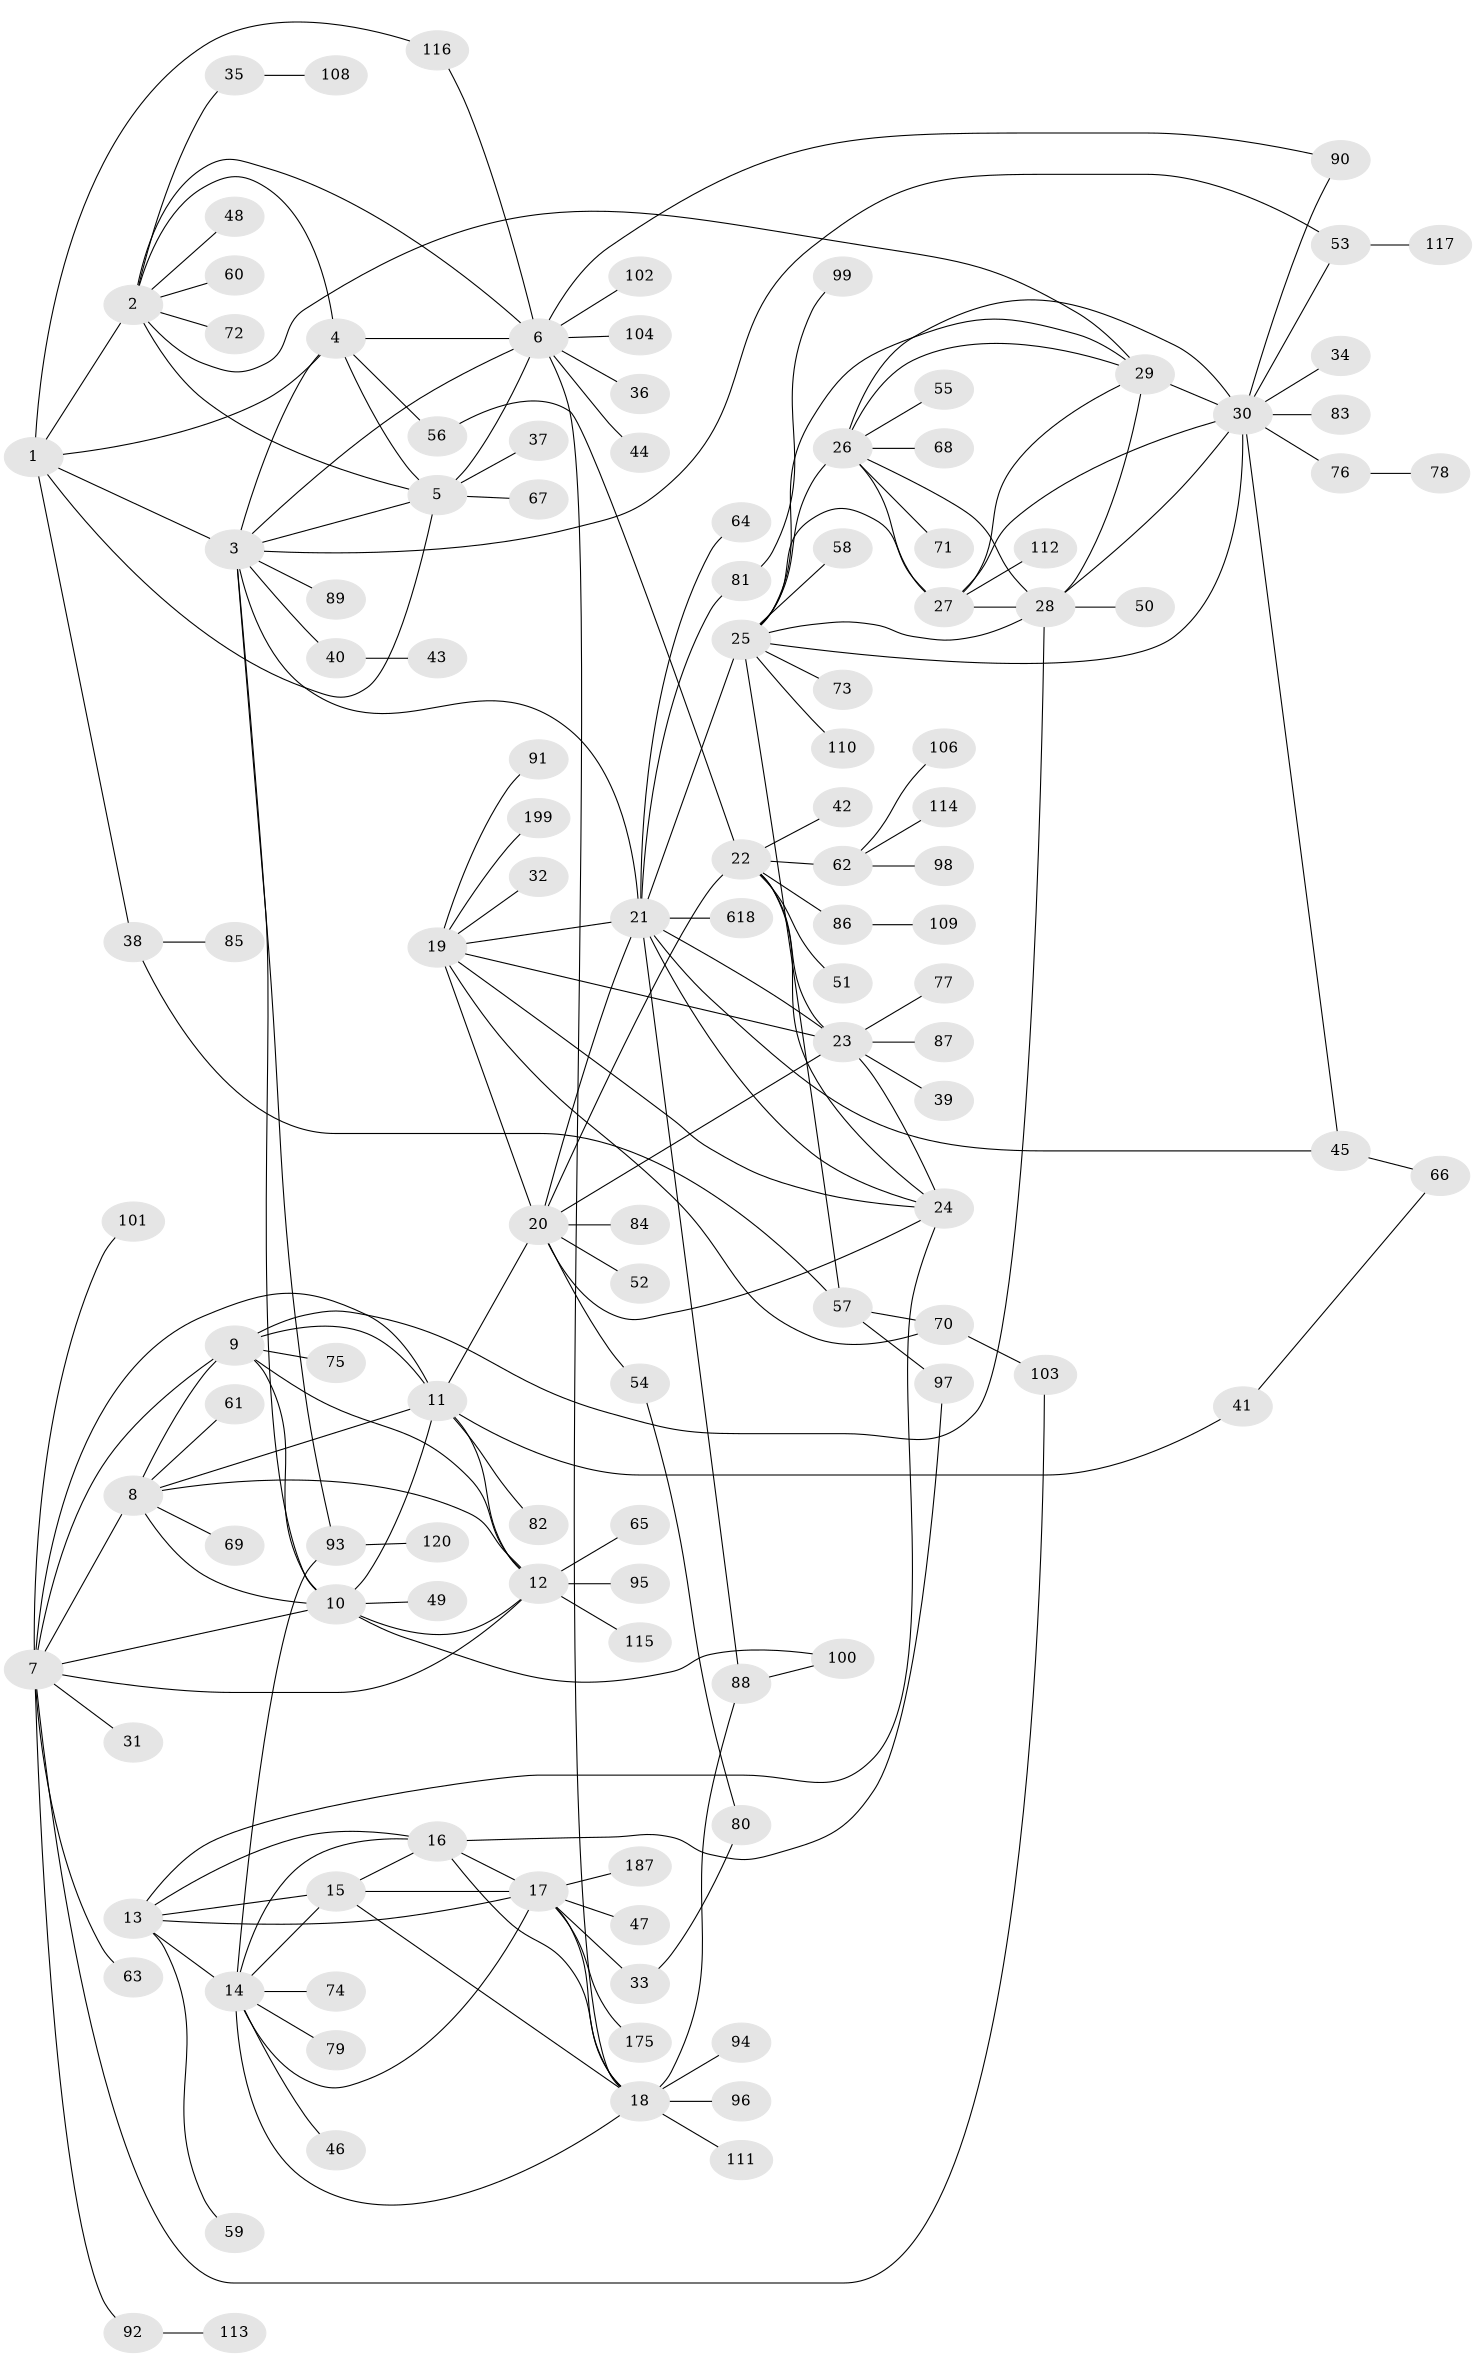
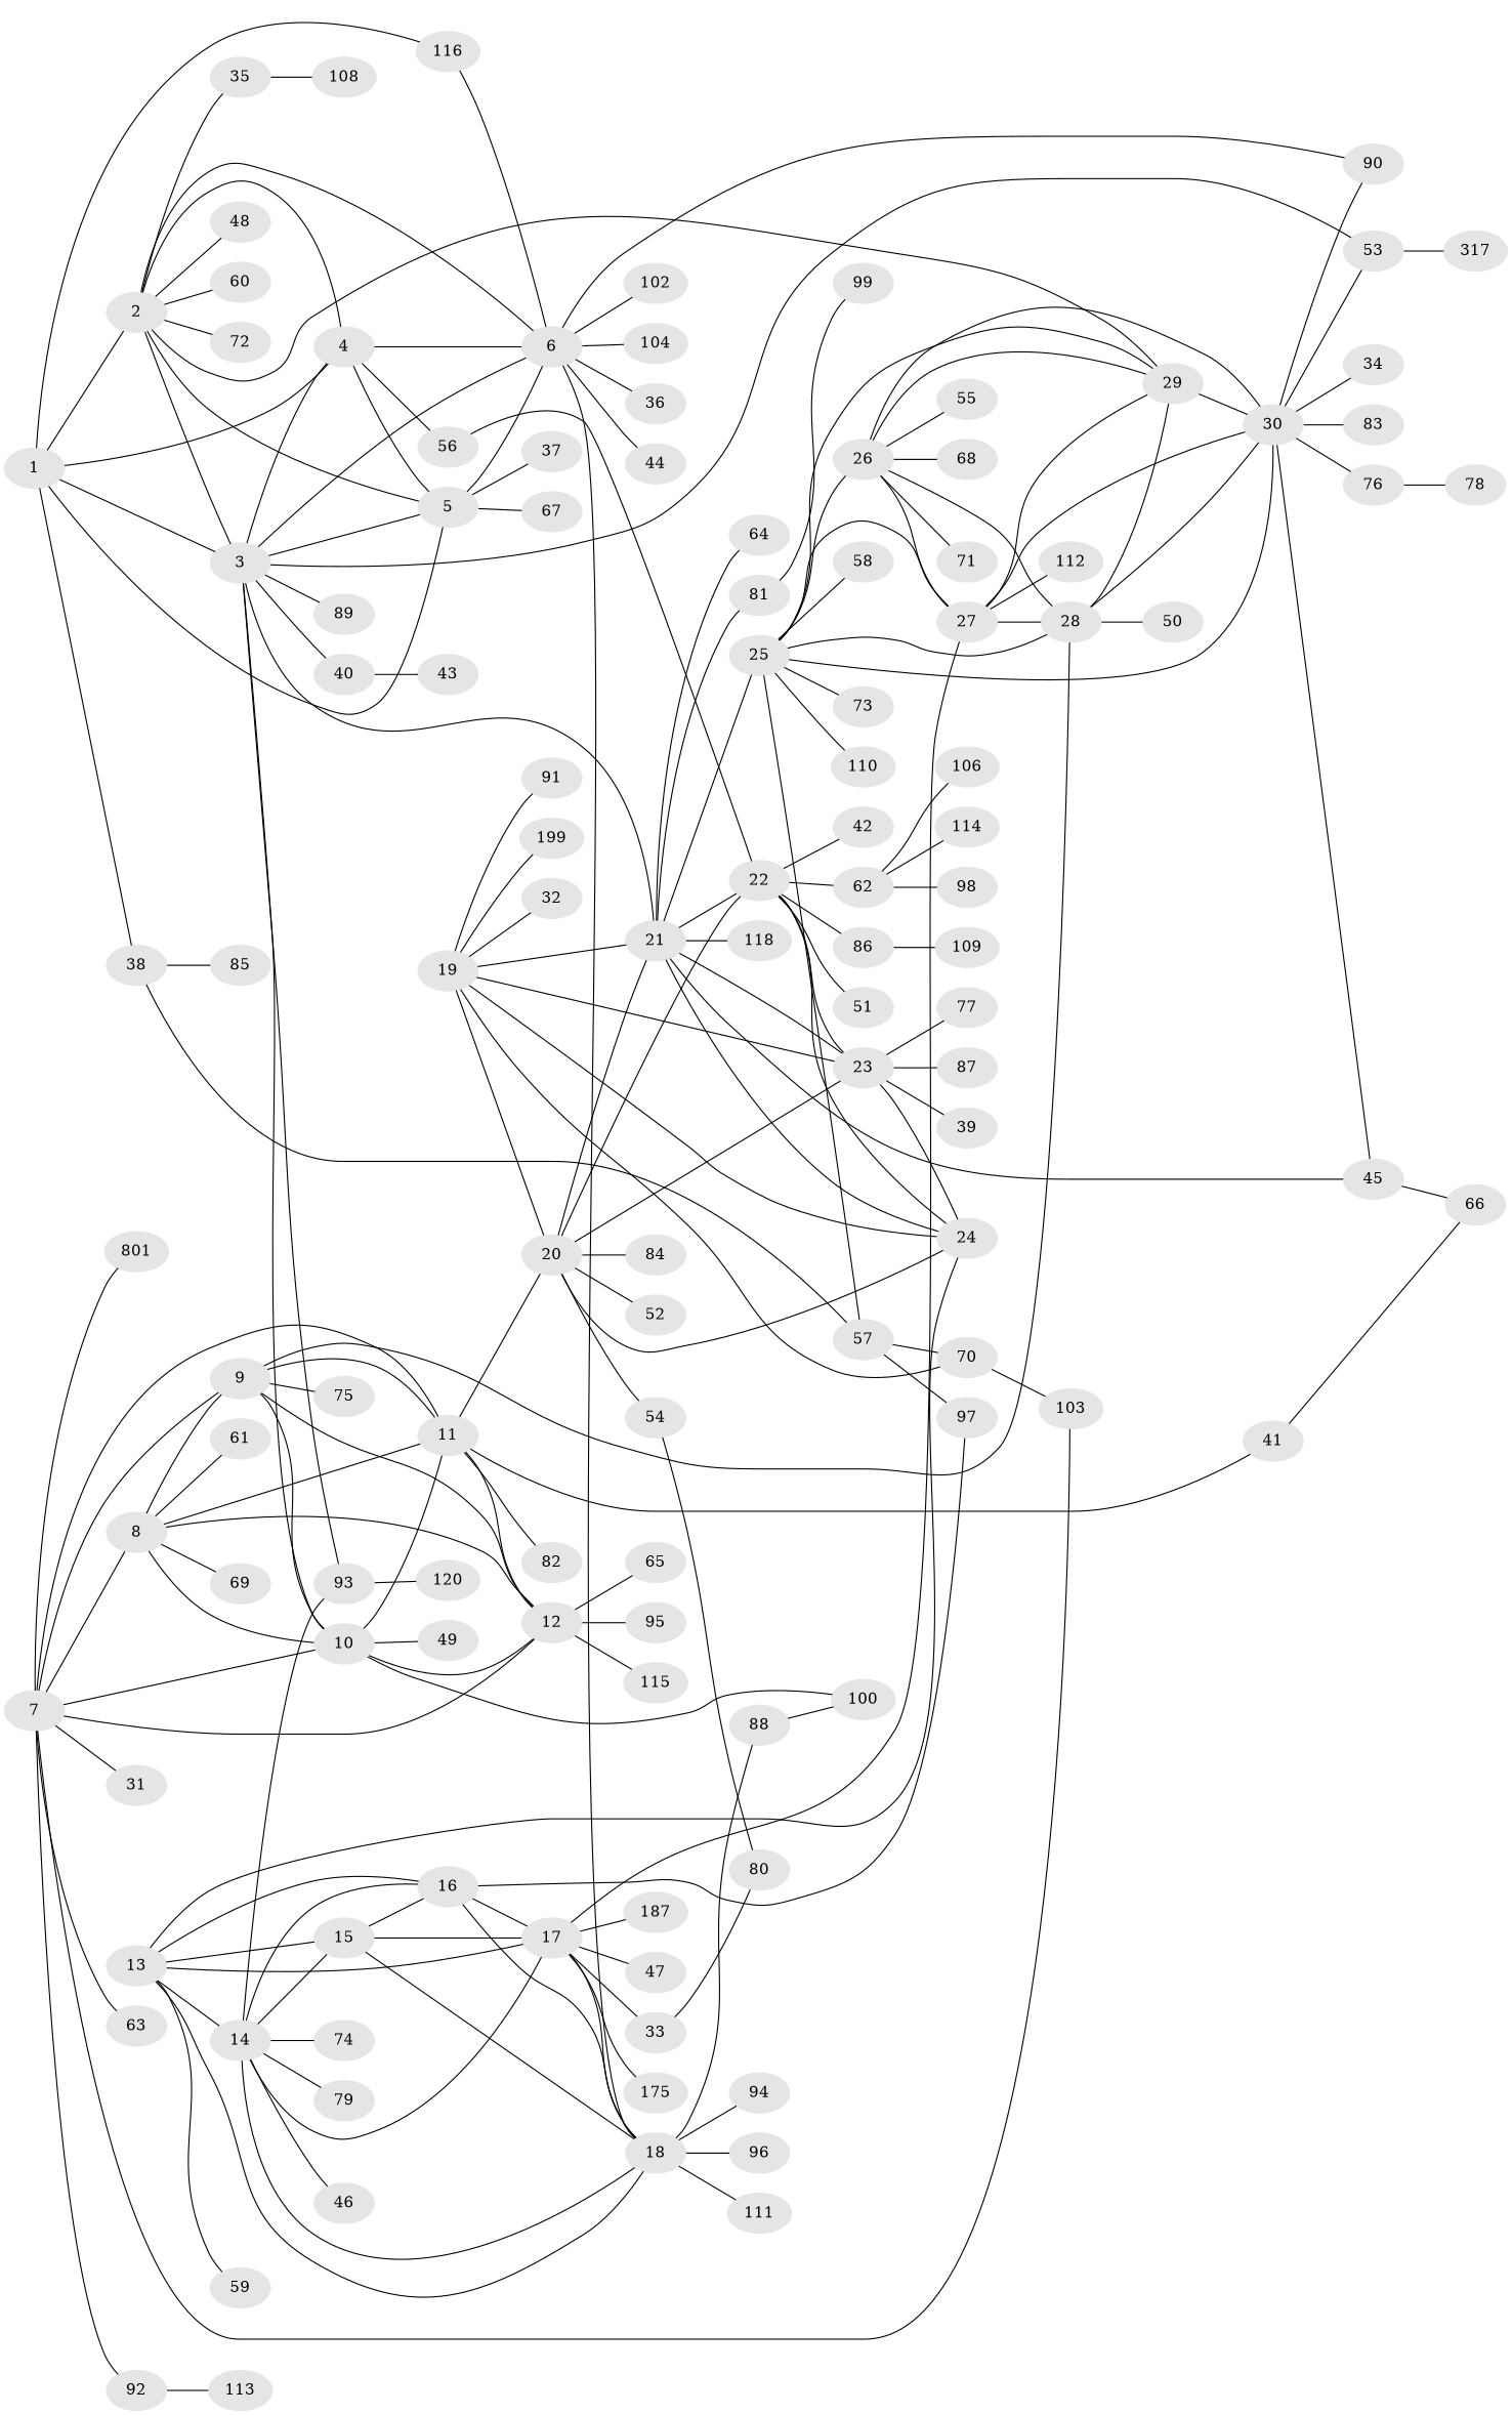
  graph {
    rankdir=LR
    node [color=gray90 style=filled]
    1
    2
    3
    4
    5
    38
    116
    6
    29
    35
    48
    60
    72
    10
    21
    40
    53
    89
    93
    56
    37
    67
    18
    36
    44
    90
    102
    104
    57
    85
    30
    108
    11
    12
    49
    100
    24
    22
    23
    25
    45
    64
    81
-   118 [label=618]
+   118
    43
-   117
+   117 [label=317]
    120
    88
    94
    96
    111
    7
    8
    9
    31
    63
    92
-   101
+   101 [label=801]
    103
    61
    69
    28
    75
    20
    41
    82
    65
    95
    115
    113
    50
    13
    14
    15
    16
    17
    59
    52
    54
    84
    66
    46
    74
    79
    97
    27
    33
    47
    n89 [label=175]
    n90 [label=187]
    112
    80
    19
    32
    70
    91
    n97 [label=199]
    42
    51
    62
    86
    39
    77
    87
    26
    58
    73
    110
    99
    98
    106
    114
    109
    55
    68
    71
    34
    76
    83
    78
    1 -- 2
    1 -- 3
    1 -- 4
    1 -- 5
    1 -- 38
    1 -- 116
+   2 -- 3
    2 -- 4
    2 -- 5
    2 -- 6
    2 -- 29
    2 -- 35
    2 -- 48
    2 -- 60
    2 -- 72
    3 -- 4
    3 -- 5
    3 -- 6
    3 -- 10
    3 -- 21
    3 -- 40
    3 -- 53
    3 -- 89
    3 -- 93
    4 -- 5
    4 -- 6
    4 -- 56
    5 -- 6
    5 -- 37
    5 -- 67
    38 -- 57
    38 -- 85
    116 -- 6
    6 -- 18
    6 -- 36
    6 -- 44
    6 -- 90
    6 -- 102
    6 -- 104
    29 -- 30
    35 -- 108
    10 -- 11
    10 -- 12
    10 -- 49
    10 -- 100
    21 -- 24
-   21 -- 88
+   21 -- 22
    21 -- 23
    21 -- 25
    21 -- 45
    21 -- 64
    21 -- 81
    21 -- 118
    40 -- 43
    53 -- 117
    93 -- 120
    56 -- 22
    18 -- 88
    18 -- 94
    18 -- 96
    18 -- 111
    57 -- 97
    57 -- 70
    30 -- 53
    30 -- 90
    30 -- 45
    30 -- 34
    30 -- 76
    30 -- 83
    11 -- 12
    11 -- 20
    11 -- 41
    11 -- 82
    12 -- 65
    12 -- 95
    12 -- 115
    22 -- 24
    22 -- 23
    22 -- 42
    22 -- 51
    22 -- 62
    22 -- 86
    23 -- 24
    23 -- 39
    23 -- 77
    23 -- 87
    25 -- 29
    25 -- 57
    25 -- 30
    25 -- 28
    25 -- 27
    25 -- 26
    25 -- 58
    25 -- 73
    25 -- 110
    45 -- 66
    81 -- 99
    88 -- 100
    7 -- 10
    7 -- 11
    7 -- 12
    7 -- 8
    7 -- 9
    7 -- 31
    7 -- 63
    7 -- 92
    7 -- 101
    7 -- 103
    8 -- 10
    8 -- 11
    8 -- 12
    8 -- 9
    8 -- 61
    8 -- 69
    9 -- 10
    9 -- 11
    9 -- 12
    9 -- 28
    9 -- 75
    92 -- 113
    28 -- 29
    28 -- 30
    28 -- 50
    20 -- 21
    20 -- 24
    20 -- 22
    20 -- 23
    20 -- 52
    20 -- 54
    20 -- 84
    41 -- 66
+   13 -- 18
    13 -- 24
    13 -- 14
    13 -- 15
    13 -- 16
    13 -- 17
    13 -- 59
    14 -- 93
    14 -- 18
    14 -- 15
    14 -- 16
    14 -- 17
    14 -- 46
    14 -- 74
    14 -- 79
    15 -- 18
    15 -- 16
    15 -- 17
    16 -- 18
    16 -- 17
    16 -- 97
    17 -- 18
+   17 -- 27
    17 -- 33
    17 -- 47
    17 -- n89
    17 -- n90
    54 -- 80
    27 -- 29
    27 -- 30
    27 -- 28
    27 -- 112
    33 -- 80
    19 -- 21
    19 -- 24
    19 -- 23
    19 -- 20
    19 -- 32
    19 -- 70
    19 -- 91
    19 -- n97
    70 -- 103
    62 -- 98
    62 -- 106
    62 -- 114
    86 -- 109
    26 -- 29
    26 -- 30
    26 -- 28
    26 -- 27
    26 -- 55
    26 -- 68
    26 -- 71
    76 -- 78
  }
